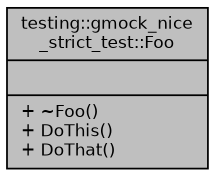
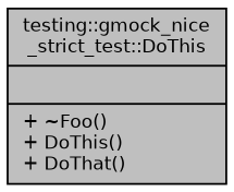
  digraph {
-   n1 [color=black fillcolor=grey75 fontcolor=black fontname=Helvetica fontsize=10 height=0.2 label="{testing::gmock_nice\l_strict_test::Foo\n||+ ~Foo()\l+ DoThis()\l+ DoThat()\l}" shape=record style=filled width=0.4]
+   n1 [color=black fillcolor=grey75 fontcolor=black fontname=Helvetica fontsize=10 height=0.2 label="{testing::gmock_nice\l_strict_test::DoThis\n||+ ~Foo()\l+ DoThis()\l+ DoThat()\l}" shape=record style=filled width=0.4]
  }
